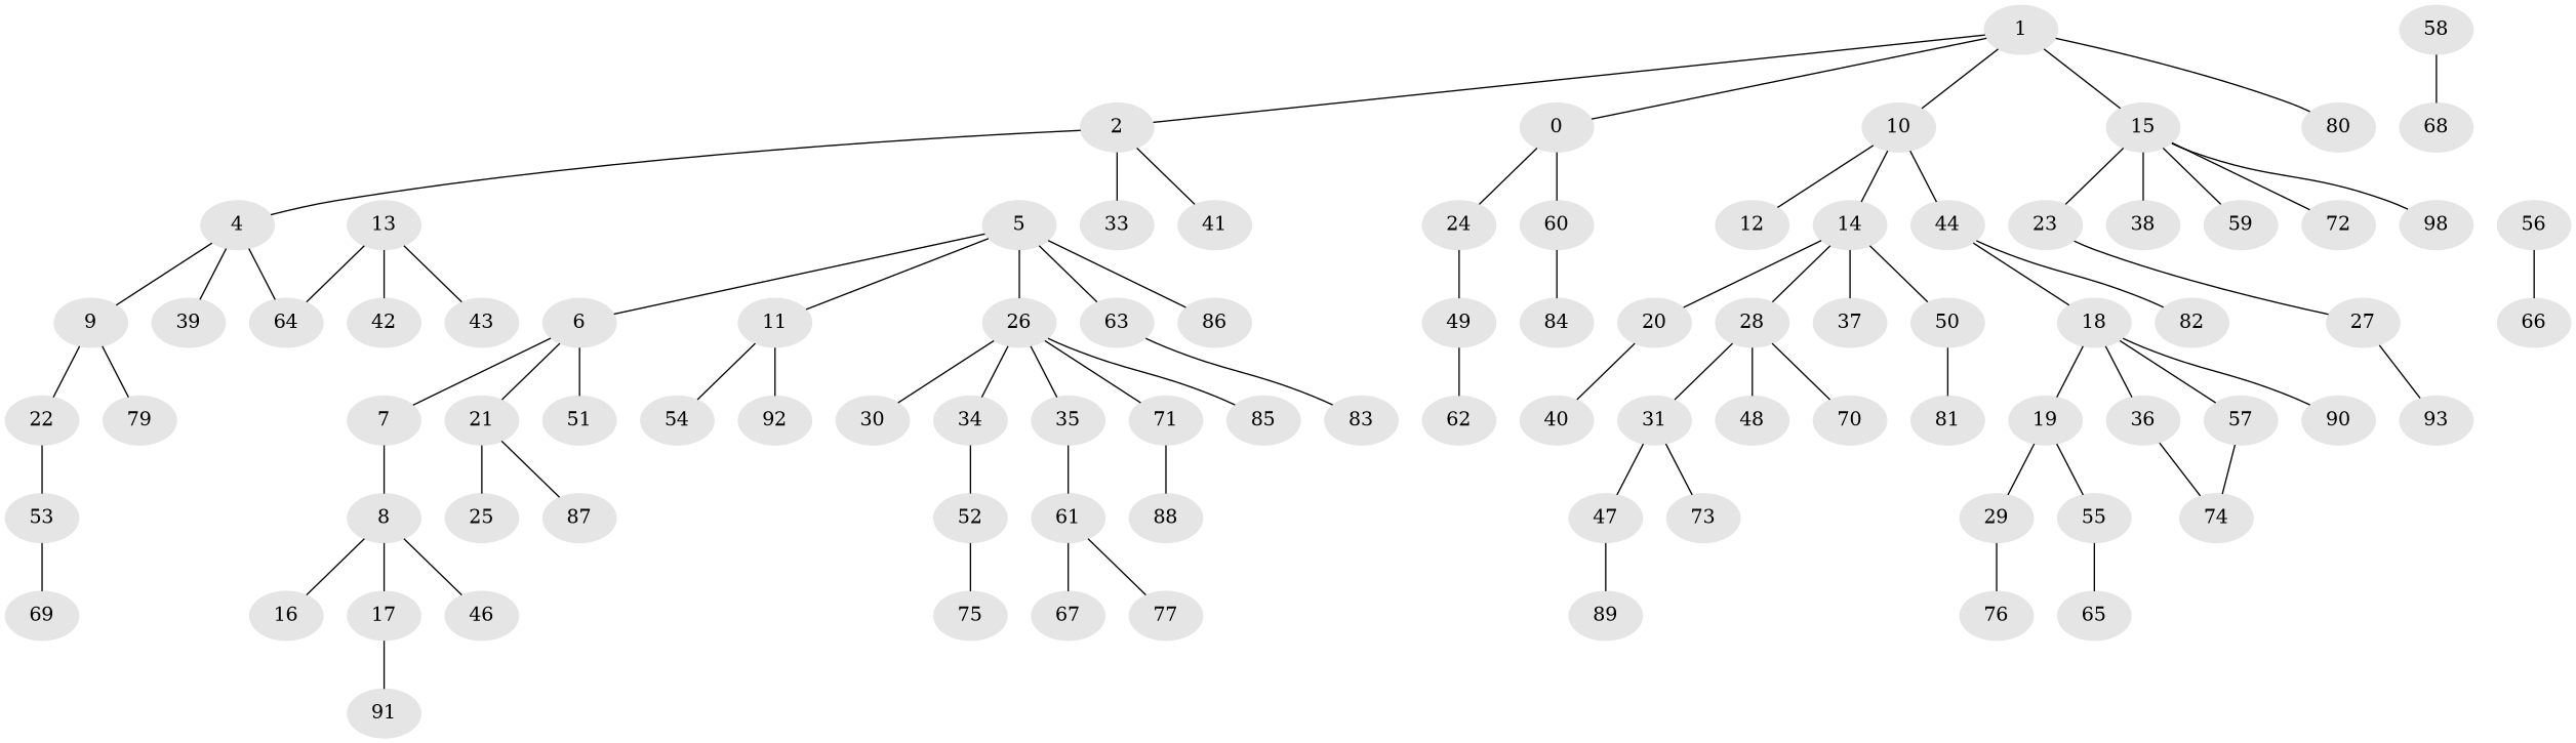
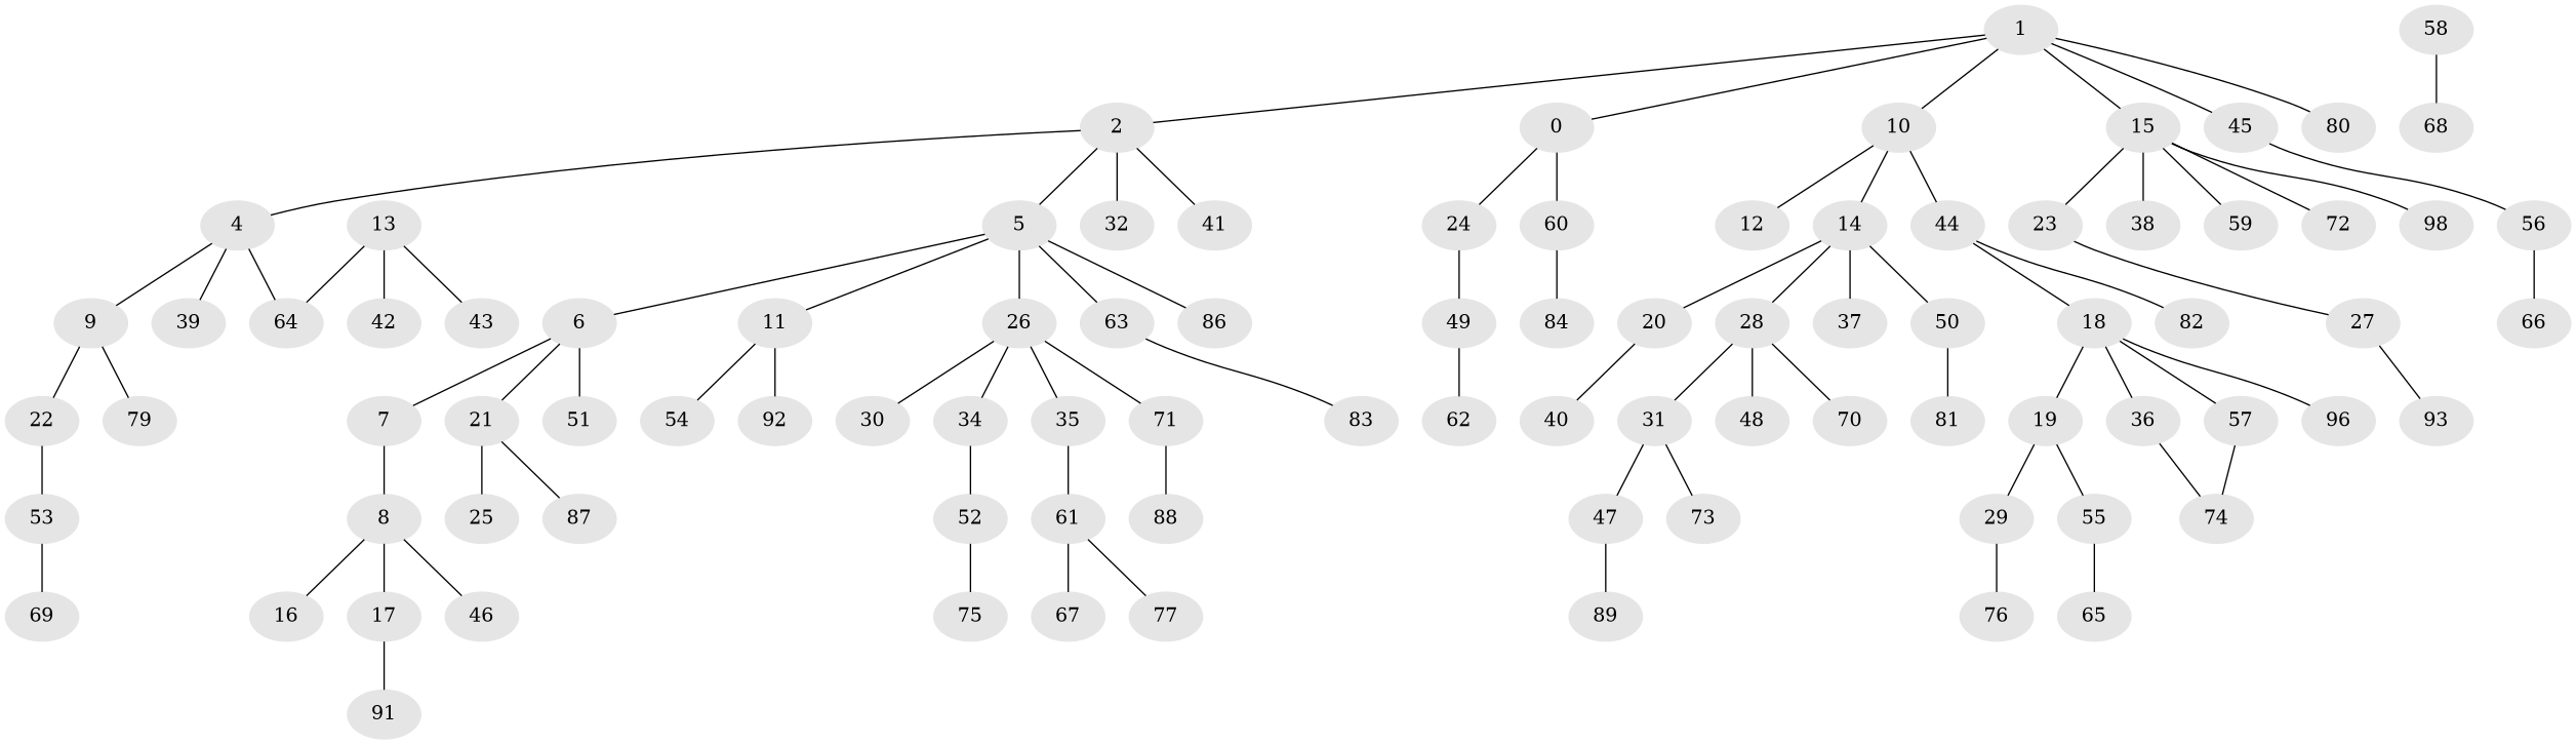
  graph {
    node [color=gray90 style=filled]
    1
    2
    n3 [label=0]
    10
    15
+   45
    80
    4
    5
-   33
+   33 [label=32]
    41
    24
    60
    12
    14
    44
    23
    38
    59
    72
    n21 [label=98]
    56
    9
    39
    64
    6
    11
    26
    63
    86
    49
    84
    22
    79
    13
    42
    43
    7
    21
    51
    54
    92
    30
    34
    35
    71
-   85
    83
    8
    25
    87
    16
    17
    46
    91
    53
    20
    28
    37
    50
    18
    19
    36
    57
-   90
+   90 [label=96]
    82
    40
    31
    48
    70
    81
    27
    29
    55
    74
    76
    65
    69
    93
    62
    52
    61
    88
    47
    73
    89
    75
    67
    77
    66
    58
    68
    1 -- 2
    1 -- n3
    1 -- 10
    1 -- 15
+   1 -- 45
    1 -- 80
    2 -- 4
+   2 -- 5
    2 -- 33
    2 -- 41
    n3 -- 24
    n3 -- 60
    10 -- 12
    10 -- 14
    10 -- 44
    15 -- 23
    15 -- 38
    15 -- 59
    15 -- 72
    15 -- n21
+   45 -- 56
    4 -- 9
    4 -- 39
    4 -- 64
    5 -- 6
    5 -- 11
    5 -- 26
    5 -- 63
    5 -- 86
    24 -- 49
    60 -- 84
    14 -- 20
    14 -- 28
    14 -- 37
    14 -- 50
    44 -- 18
    44 -- 82
    23 -- 27
    56 -- 66
    9 -- 22
    9 -- 79
    6 -- 7
    6 -- 21
    6 -- 51
    11 -- 54
    11 -- 92
    26 -- 30
    26 -- 34
    26 -- 35
    26 -- 71
-   26 -- 85
    63 -- 83
    49 -- 62
    22 -- 53
    13 -- 64
    13 -- 42
    13 -- 43
    7 -- 8
    21 -- 25
    21 -- 87
    34 -- 52
    35 -- 61
    71 -- 88
    8 -- 16
    8 -- 17
    8 -- 46
    17 -- 91
    53 -- 69
    20 -- 40
    28 -- 31
    28 -- 48
    28 -- 70
    50 -- 81
    18 -- 19
    18 -- 36
    18 -- 57
    18 -- 90
    19 -- 29
    19 -- 55
    36 -- 74
    57 -- 74
    31 -- 47
    31 -- 73
    27 -- 93
    29 -- 76
    55 -- 65
    52 -- 75
    61 -- 67
    61 -- 77
    47 -- 89
    58 -- 68
  }
